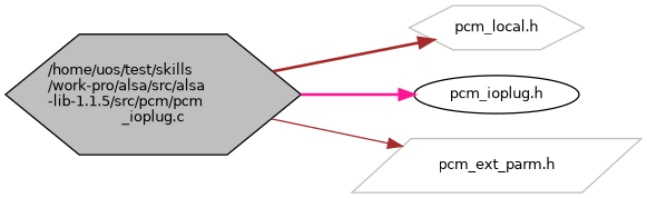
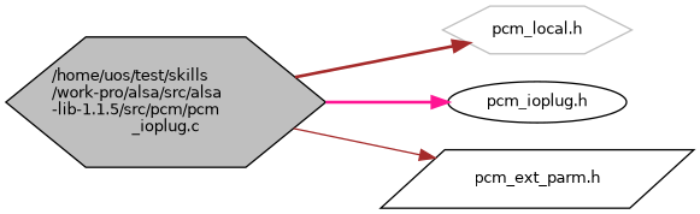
  digraph {
    rankdir=LR
    node [color=black fillcolor=white fontname=Helvetica fontsize=10 shape=hexagon style=filled]
    edge [color=brown fontname=Helvetica fontsize=10 labelfontname=Helvetica labelfontsize=10 style=bold]
    n1 [fillcolor=grey75 fontcolor=black height=0.2 label="/home/uos/test/skills\l/work-pro/alsa/src/alsa\l-lib-1.1.5/src/pcm/pcm\l_ioplug.c" width=0.4]
    n2 [color=grey75 height=0.2 label="pcm_local.h" width=0.4]
    n3 [height=0.2 label="pcm_ioplug.h" shape=ellipse width=0.4]
-   n4 [color=grey75 height=0.2 label="pcm_ext_parm.h" shape=parallelogram width=0.4]
+   n4 [height=0.2 label="pcm_ext_parm.h" shape=parallelogram width=0.4]
    n1 -> n2
    n1 -> n3 [color=deeppink]
    n1 -> n4 [style=solid]
  }
